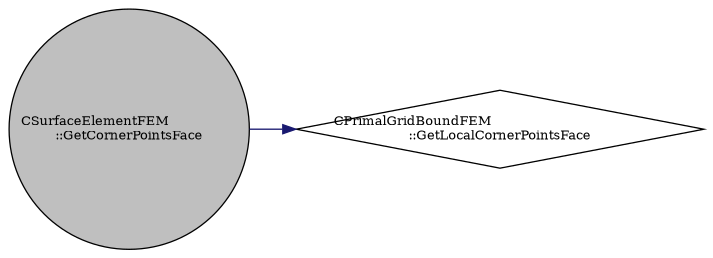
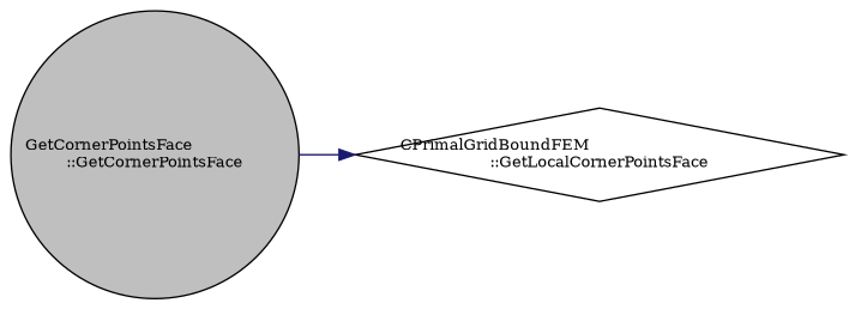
  digraph {
    rankdir=LR
    fontname="DejaVu Serif"
    node [color=black fontname="DejaVu Serif" fontsize=10 style=filled]
-   n1 [fillcolor=grey75 fontcolor=black height=0.2 label="CSurfaceElementFEM\l::GetCornerPointsFace" shape=circle width=0.4]
+   n1 [fillcolor=grey75 fontcolor=black height=0.2 label="GetCornerPointsFace\l::GetCornerPointsFace" shape=circle width=0.4]
    n2 [fillcolor=white height=0.2 label="CPrimalGridBoundFEM\l::GetLocalCornerPointsFace" shape=diamond width=0.4]
    n1 -> n2 [color=midnightblue fontname="DejaVu Serif" fontsize=10 labelfontname=Helvetica labelfontsize=10 style=solid]
  }
